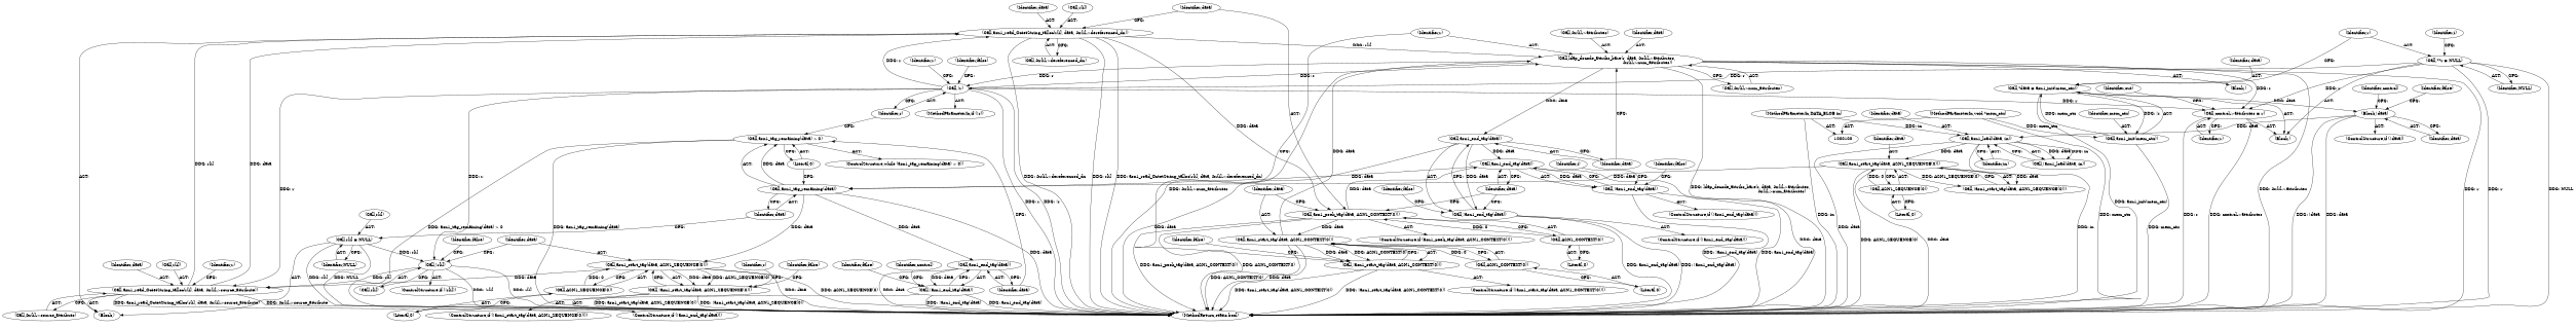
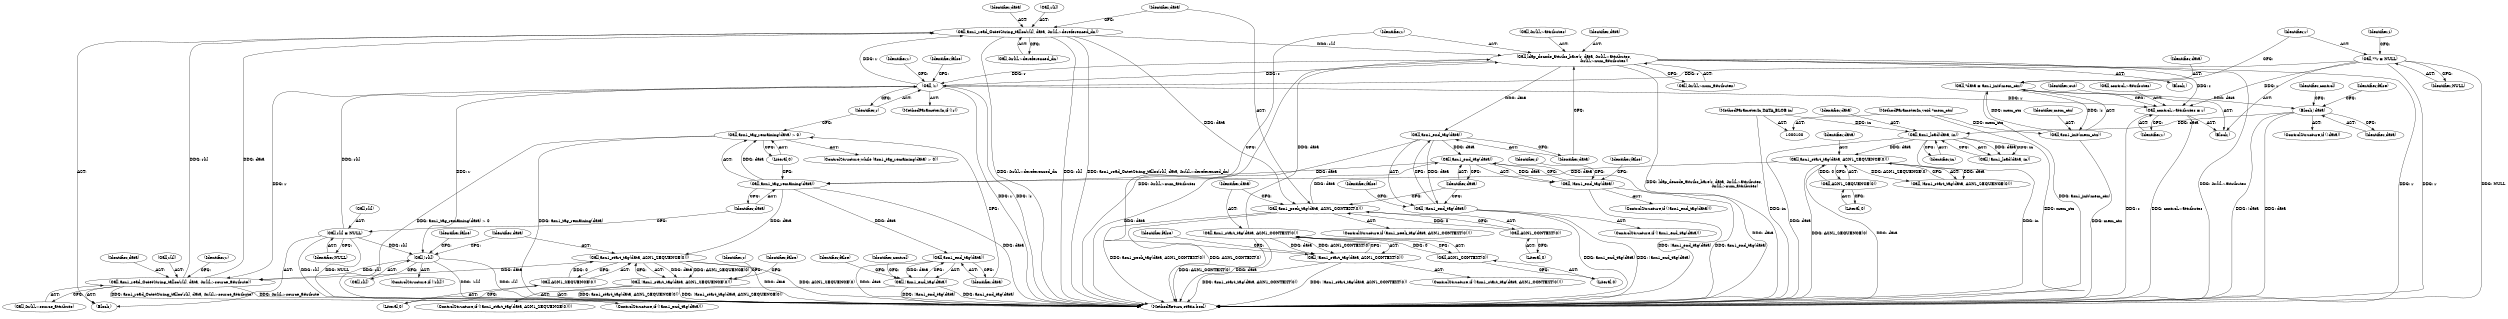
  digraph {
    n1 [label="(Call,asn1_read_OctetString_talloc(r[i], data, &r[i]->dereferenced_dn))"]
    n2 [label="(Call,ldap_decode_attribs_bare(r, data, &r[i]->attributes,\n                                                &r[i]->num_attributes))"]
    n3 [label="(Call,asn1_peek_tag(data, ASN1_CONTEXT(0)))"]
    n4 [label="(MethodReturn,static bool)"]
    n5 [label="(Block,)"]
    n6 [label="(Call,&r[i]->dereferenced_dn)"]
    n7 [label="(Call,!r)"]
    n8 [label="(Call,control->attributes = r)"]
    n9 [label="(Call,asn1_end_tag(data))"]
    n10 [label="(Block,)"]
    n11 [label="(Call,&r[i]->num_attributes)"]
    n12 [label="(Call,asn1_start_tag(data, ASN1_CONTEXT(0)))"]
    n13 [label="(Call,ASN1_CONTEXT(0))"]
    n14 [label="(Call,asn1_end_tag(data))"]
    n15 [label="(ControlStructure,if (asn1_peek_tag(data, ASN1_CONTEXT(0))))"]
    n16 [label="(Call,asn1_read_OctetString_talloc(r[i], data, &r[i]->source_attribute))"]
    n17 [label="(Call,&r[i]->source_attribute)"]
    n18 [label="(Call,!r[i])"]
    n19 [label="(Call,r[i])"]
    n20 [label="(ControlStructure,if (!r[i]))"]
    n21 [label="(MethodParameterIn,if (!r))"]
    n22 [label="(Identifier,r)"]
    n23 [label="(Block,)"]
    n24 [label="(Identifier,r)"]
    n25 [label="(Call,asn1_tag_remaining(data) > 0)"]
    n26 [label="(Call,!asn1_end_tag(data))"]
    n27 [label="(Identifier,data)"]
    n28 [label="(Call,ASN1_CONTEXT(0))"]
    n29 [label="(Call,!asn1_start_tag(data, ASN1_CONTEXT(0)))"]
    n30 [label="(Literal,0)"]
    n31 [label="(ControlStructure,if (!asn1_start_tag(data, ASN1_CONTEXT(0))))"]
    n32 [label="(Literal,0)"]
    n33 [label="(Call,asn1_tag_remaining(data))"]
    n34 [label="(Call,!asn1_end_tag(data))"]
    n35 [label="(Identifier,data)"]
    n36 [label="(Call,r[i] = NULL)"]
    n37 [label="(Identifier,NULL)"]
    n38 [label="(Call,**r = NULL)"]
    n39 [label="(Identifier,NULL)"]
    n40 [label="(Call,asn1_start_tag(data, ASN1_SEQUENCE(0)))"]
    n41 [label="(Call,ASN1_SEQUENCE(0))"]
    n42 [label="(Call,!asn1_start_tag(data, ASN1_SEQUENCE(0)))"]
    n43 [label="(Literal,0)"]
    n44 [label="(ControlStructure,if (!asn1_start_tag(data, ASN1_SEQUENCE(0))))"]
    n45 [label="(Call,asn1_end_tag(data))"]
    n46 [label="(Identifier,data)"]
    n47 [label="(Literal,0)"]
    n48 [label="(ControlStructure,while (asn1_tag_remaining(data) > 0))"]
    n49 [label="(Call,!asn1_end_tag(data))"]
    n50 [label="(Identifier,data)"]
    n51 [label="(Call,asn1_start_tag(data, ASN1_SEQUENCE(0)))"]
    n52 [label="(Call,ASN1_SEQUENCE(0))"]
    n53 [label="(Call,!asn1_start_tag(data, ASN1_SEQUENCE(0)))"]
    n54 [label="(Literal,0)"]
    n55 [label="(Call,asn1_load(data, in))"]
    n56 [label="(Identifier,in)"]
    n57 [label="(Call,!asn1_load(data, in))"]
    n58 [label="(Block,!data)"]
    n59 [label="(Identifier,data)"]
    n60 [label="(ControlStructure,if (!data))"]
    n61 [label="(Call,*data = asn1_init(mem_ctx))"]
    n62 [label="(Call,asn1_init(mem_ctx))"]
    n63 [label="(Identifier,mem_ctx)"]
    n64 [label="(MethodParameterIn,void *mem_ctx)"]
    1000100
    n66 [label="(MethodParameterIn,DATA_BLOB in)"]
    n67 [label="(ControlStructure,if (!asn1_end_tag(data)))"]
    n68 [label="(ControlStructure,if (!asn1_end_tag(data)))"]
    n69 [label="(ControlStructure,if (!asn1_end_tag(data)))"]
    n70 [label="(Identifier,data)"]
    n71 [label="(Call,r[i])"]
    n72 [label="(Identifier,false)"]
    n73 [label="(Identifier,out)"]
    n74 [label="(Identifier,false)"]
    n75 [label="(Call,r[i])"]
    n76 [label="(Identifier,data)"]
    n77 [label="(Identifier,false)"]
    n78 [label="(Identifier,false)"]
    n79 [label="(Call,r[i])"]
    n80 [label="(Identifier,r)"]
    n81 [label="(Identifier,data)"]
    n82 [label="(Identifier,data)"]
    n83 [label="(Identifier,control)"]
    n84 [label="(Identifier,data)"]
    n85 [label="(Identifier,false)"]
    n86 [label="(Identifier,data)"]
    n87 [label="(Identifier,r)"]
    n88 [label="(Identifier,false)"]
    n89 [label="(Identifier,i)"]
+   n90 [label="(Call,control->attributes)"]
    n91 [label="(Identifier,false)"]
    n92 [label="(Identifier,control)"]
    n93 [label="(Identifier,data)"]
    n94 [label="(Identifier,r)"]
    n95 [label="(Identifier,false)"]
    n96 [label="(Identifier,data)"]
    n97 [label="(Call,&r[i]->attributes)"]
    n98 [label="(Identifier,i)"]
    n99 [label="(Identifier,data)"]
    n100 [label="(Identifier,r)"]
    n101 [label="(Identifier,r)"]
    n1 -> n2 [label="DDG: r[i]"]
    n1 -> n3 [label="DDG: data"]
    n1 -> n4 [label="DDG: &r[i]->dereferenced_dn"]
    n1 -> n4 [label="DDG: r[i]"]
    n1 -> n4 [label="DDG: asn1_read_OctetString_talloc(r[i], data, &r[i]->dereferenced_dn)"]
    n1 -> n5 [label="AST: "]
    n1 -> n6 [label="CFG: "]
    n2 -> n4 [label="DDG: &r[i]->attributes"]
    n2 -> n4 [label="DDG: r"]
    n2 -> n4 [label="DDG: &r[i]->num_attributes"]
    n2 -> n4 [label="DDG: ldap_decode_attribs_bare(r, data, &r[i]->attributes,\n                                                &r[i]->num_attributes)"]
    n2 -> n7 [label="DDG: r"]
    n2 -> n8 [label="DDG: r"]
    n2 -> n9 [label="DDG: data"]
    n2 -> n10 [label="AST: "]
    n2 -> n11 [label="CFG: "]
    n3 -> n4 [label="DDG: asn1_peek_tag(data, ASN1_CONTEXT(0))"]
    n3 -> n4 [label="DDG: ASN1_CONTEXT(0)"]
-   n3 -> n12 [label="DDG: data"]
    n3 -> n13 [label="CFG: "]
    n3 -> n14 [label="DDG: data"]
    n3 -> n15 [label="AST: "]
    n6 -> n1 [label="AST: "]
    n7 -> n1 [label="DDG: r"]
    n7 -> n2 [label="DDG: r"]
    n7 -> n4 [label="DDG: r"]
    n7 -> n4 [label="DDG: !r"]
    n7 -> n8 [label="DDG: r"]
    n7 -> n16 [label="DDG: r"]
    n7 -> n18 [label="DDG: r"]
    n7 -> n21 [label="AST: "]
    n7 -> n22 [label="CFG: "]
    n8 -> n4 [label="DDG: control->attributes"]
    n8 -> n4 [label="DDG: r"]
    n8 -> n23 [label="AST: "]
    n8 -> n24 [label="CFG: "]
    n9 -> n4 [label="DDG: data"]
    n9 -> n14 [label="DDG: data"]
    n9 -> n26 [label="AST: "]
    n9 -> n26 [label="DDG: data"]
    n9 -> n27 [label="CFG: "]
    n11 -> n2 [label="AST: "]
    n12 -> n2 [label="DDG: data"]
    n12 -> n4 [label="DDG: ASN1_CONTEXT(0)"]
    n12 -> n4 [label="DDG: data"]
    n12 -> n28 [label="CFG: "]
    n12 -> n29 [label="AST: "]
    n12 -> n29 [label="DDG: data"]
    n12 -> n29 [label="DDG: ASN1_CONTEXT(0)"]
    n13 -> n3 [label="AST: "]
    n13 -> n3 [label="DDG: 0"]
    n13 -> n32 [label="CFG: "]
    n14 -> n4 [label="DDG: data"]
    n14 -> n33 [label="DDG: data"]
    n14 -> n34 [label="AST: "]
    n14 -> n34 [label="DDG: data"]
    n14 -> n35 [label="CFG: "]
    n16 -> n1 [label="DDG: r[i]"]
    n16 -> n1 [label="DDG: data"]
    n16 -> n4 [label="DDG: asn1_read_OctetString_talloc(r[i], data, &r[i]->source_attribute)"]
    n16 -> n4 [label="DDG: &r[i]->source_attribute"]
    n16 -> n5 [label="AST: "]
    n16 -> n17 [label="CFG: "]
    n17 -> n16 [label="AST: "]
    n18 -> n4 [label="DDG: r[i]"]
    n18 -> n4 [label="DDG: !r[i]"]
    n18 -> n16 [label="DDG: r[i]"]
    n18 -> n19 [label="CFG: "]
    n18 -> n20 [label="AST: "]
    n19 -> n18 [label="AST: "]
    n22 -> n7 [label="AST: "]
    n22 -> n25 [label="CFG: "]
    n24 -> n8 [label="AST: "]
    n25 -> n4 [label="DDG: asn1_tag_remaining(data) > 0"]
    n25 -> n4 [label="DDG: asn1_tag_remaining(data)"]
    n25 -> n47 [label="CFG: "]
    n25 -> n48 [label="AST: "]
    n26 -> n4 [label="DDG: asn1_end_tag(data)"]
    n26 -> n4 [label="DDG: !asn1_end_tag(data)"]
    n26 -> n9 [label="CFG: "]
    n26 -> n68 [label="AST: "]
    n27 -> n2 [label="CFG: "]
    n27 -> n9 [label="AST: "]
    n28 -> n12 [label="AST: "]
    n28 -> n12 [label="DDG: 0"]
    n28 -> n30 [label="CFG: "]
    n29 -> n4 [label="DDG: !asn1_start_tag(data, ASN1_CONTEXT(0))"]
    n29 -> n4 [label="DDG: asn1_start_tag(data, ASN1_CONTEXT(0))"]
    n29 -> n12 [label="CFG: "]
    n29 -> n31 [label="AST: "]
    n30 -> n28 [label="AST: "]
    n32 -> n13 [label="AST: "]
    n33 -> n4 [label="DDG: data"]
    n33 -> n25 [label="AST: "]
    n33 -> n25 [label="DDG: data"]
    n33 -> n40 [label="DDG: data"]
    n33 -> n45 [label="DDG: data"]
    n33 -> n46 [label="CFG: "]
    n34 -> n4 [label="DDG: asn1_end_tag(data)"]
    n34 -> n4 [label="DDG: !asn1_end_tag(data)"]
    n34 -> n14 [label="CFG: "]
    n34 -> n67 [label="AST: "]
    n35 -> n3 [label="CFG: "]
    n35 -> n14 [label="AST: "]
    n35 -> n26 [label="CFG: "]
    n36 -> n4 [label="DDG: NULL"]
    n36 -> n4 [label="DDG: r[i]"]
    n36 -> n5 [label="AST: "]
+   n36 -> n7 [label="DDG: r[i]"]
    n36 -> n18 [label="DDG: r[i]"]
    n36 -> n37 [label="CFG: "]
    n37 -> n36 [label="AST: "]
    n38 -> n4 [label="DDG: NULL"]
    n38 -> n4 [label="DDG: r"]
    n38 -> n7 [label="DDG: r"]
    n38 -> n8 [label="DDG: r"]
    n38 -> n23 [label="AST: "]
    n38 -> n39 [label="CFG: "]
    n39 -> n38 [label="AST: "]
    n40 -> n4 [label="DDG: data"]
    n40 -> n4 [label="DDG: ASN1_SEQUENCE(0)"]
    n40 -> n16 [label="DDG: data"]
    n40 -> n41 [label="CFG: "]
    n40 -> n42 [label="AST: "]
    n40 -> n42 [label="DDG: data"]
    n40 -> n42 [label="DDG: ASN1_SEQUENCE(0)"]
    n41 -> n40 [label="AST: "]
    n41 -> n40 [label="DDG: 0"]
    n41 -> n43 [label="CFG: "]
    n42 -> n4 [label="DDG: !asn1_start_tag(data, ASN1_SEQUENCE(0))"]
    n42 -> n4 [label="DDG: asn1_start_tag(data, ASN1_SEQUENCE(0))"]
    n42 -> n40 [label="CFG: "]
    n42 -> n44 [label="AST: "]
    n43 -> n41 [label="AST: "]
    n45 -> n4 [label="DDG: data"]
    n45 -> n49 [label="AST: "]
    n45 -> n49 [label="DDG: data"]
    n45 -> n50 [label="CFG: "]
    n46 -> n33 [label="AST: "]
    n46 -> n36 [label="CFG: "]
    n47 -> n25 [label="AST: "]
    n47 -> n33 [label="CFG: "]
    n49 -> n4 [label="DDG: asn1_end_tag(data)"]
    n49 -> n4 [label="DDG: !asn1_end_tag(data)"]
    n49 -> n45 [label="CFG: "]
    n49 -> n69 [label="AST: "]
    n50 -> n25 [label="CFG: "]
    n50 -> n45 [label="AST: "]
    n51 -> n4 [label="DDG: data"]
    n51 -> n4 [label="DDG: ASN1_SEQUENCE(0)"]
    n51 -> n33 [label="DDG: data"]
    n51 -> n52 [label="CFG: "]
    n51 -> n53 [label="AST: "]
    n51 -> n53 [label="DDG: data"]
    n51 -> n53 [label="DDG: ASN1_SEQUENCE(0)"]
    n52 -> n51 [label="AST: "]
    n52 -> n51 [label="DDG: 0"]
    n52 -> n54 [label="CFG: "]
    n53 -> n51 [label="CFG: "]
    n54 -> n52 [label="AST: "]
    n55 -> n4 [label="DDG: in"]
    n55 -> n4 [label="DDG: data"]
    n55 -> n51 [label="DDG: data"]
    n55 -> n56 [label="CFG: "]
    n55 -> n57 [label="AST: "]
    n55 -> n57 [label="DDG: data"]
    n55 -> n57 [label="DDG: in"]
    n56 -> n55 [label="AST: "]
    n57 -> n55 [label="CFG: "]
    n58 -> n4 [label="DDG: !data"]
    n58 -> n4 [label="DDG: data"]
    n58 -> n55 [label="DDG: data"]
    n58 -> n59 [label="CFG: "]
    n58 -> n60 [label="AST: "]
    n59 -> n58 [label="AST: "]
    n61 -> n4 [label="DDG: asn1_init(mem_ctx)"]
    n61 -> n23 [label="AST: "]
    n61 -> n58 [label="DDG: data"]
    n61 -> n62 [label="DDG: !r"]
    n62 -> n4 [label="DDG: mem_ctx"]
    n62 -> n61 [label="AST: "]
    n62 -> n61 [label="DDG: mem_ctx"]
    n63 -> n62 [label="AST: "]
    n64 -> n4 [label="DDG: mem_ctx"]
    n64 -> n62 [label="DDG: mem_ctx"]
    n64 -> 1000100 [label="AST: "]
    n66 -> n4 [label="DDG: in"]
    n66 -> n55 [label="DDG: in"]
    n66 -> 1000100 [label="AST: "]
    n70 -> n16 [label="AST: "]
    n71 -> n36 [label="AST: "]
    n72 -> n42 [label="CFG: "]
    n73 -> n8 [label="CFG: "]
    n74 -> n34 [label="CFG: "]
    n75 -> n1 [label="AST: "]
    n76 -> n1 [label="AST: "]
    n77 -> n49 [label="CFG: "]
    n78 -> n18 [label="CFG: "]
    n79 -> n16 [label="AST: "]
    n80 -> n38 [label="AST: "]
    n80 -> n61 [label="CFG: "]
    n81 -> n2 [label="AST: "]
    n82 -> n51 [label="AST: "]
    n83 -> n49 [label="CFG: "]
    n84 -> n18 [label="CFG: "]
    n84 -> n40 [label="AST: "]
    n85 -> n58 [label="CFG: "]
    n86 -> n3 [label="CFG: "]
    n86 -> n12 [label="AST: "]
    n87 -> n2 [label="AST: "]
    n87 -> n29 [label="CFG: "]
    n88 -> n7 [label="CFG: "]
    n89 -> n38 [label="CFG: "]
+   n90 -> n8 [label="AST: "]
    n91 -> n26 [label="CFG: "]
    n92 -> n58 [label="CFG: "]
    n93 -> n61 [label="AST: "]
    n94 -> n16 [label="CFG: "]
    n95 -> n29 [label="CFG: "]
    n96 -> n55 [label="AST: "]
    n97 -> n2 [label="AST: "]
    n98 -> n34 [label="CFG: "]
    n99 -> n1 [label="CFG: "]
    n99 -> n3 [label="AST: "]
    n100 -> n7 [label="CFG: "]
    n101 -> n42 [label="CFG: "]
  }
